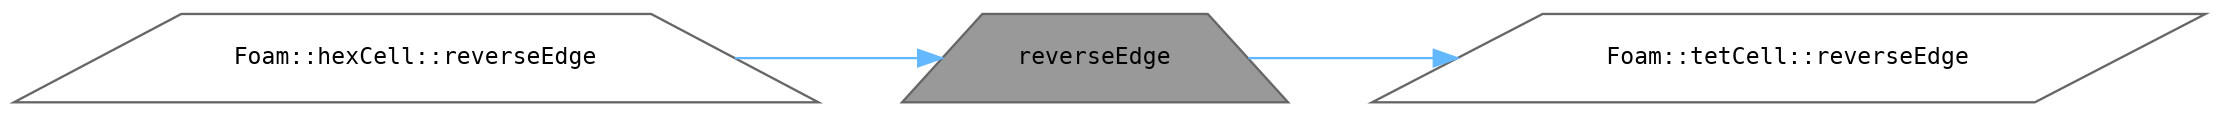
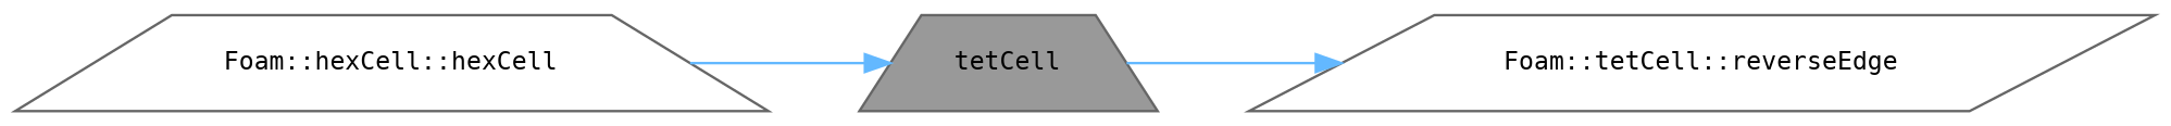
  digraph {
    fontname="DejaVu Sans Mono"
    rankdir=RL
    node [color=grey40 fillcolor=white fontname="DejaVu Sans Mono" fontsize=10 shape=trapezium style=filled]
    edge [color=steelblue1 dir=back fontname="DejaVu Sans Mono" fontsize=10 labelfontname=Helvetica labelfontsize=10 style=solid]
-   n1 [color=gray40 fillcolor=grey60 fontcolor=black height=0.2 label=reverseEdge width=0.4]
-   n2 [height=0.2 label="Foam::hexCell::reverseEdge" width=0.4]
+   n1 [color=gray40 fillcolor=grey60 fontcolor=black height=0.2 label=tetCell width=0.4]
+   n2 [height=0.2 label="Foam::hexCell::hexCell" width=0.4]
    n3 [height=0.2 label="Foam::tetCell::reverseEdge" shape=parallelogram width=0.4]
    n1 -> n2
    n3 -> n1
  }
